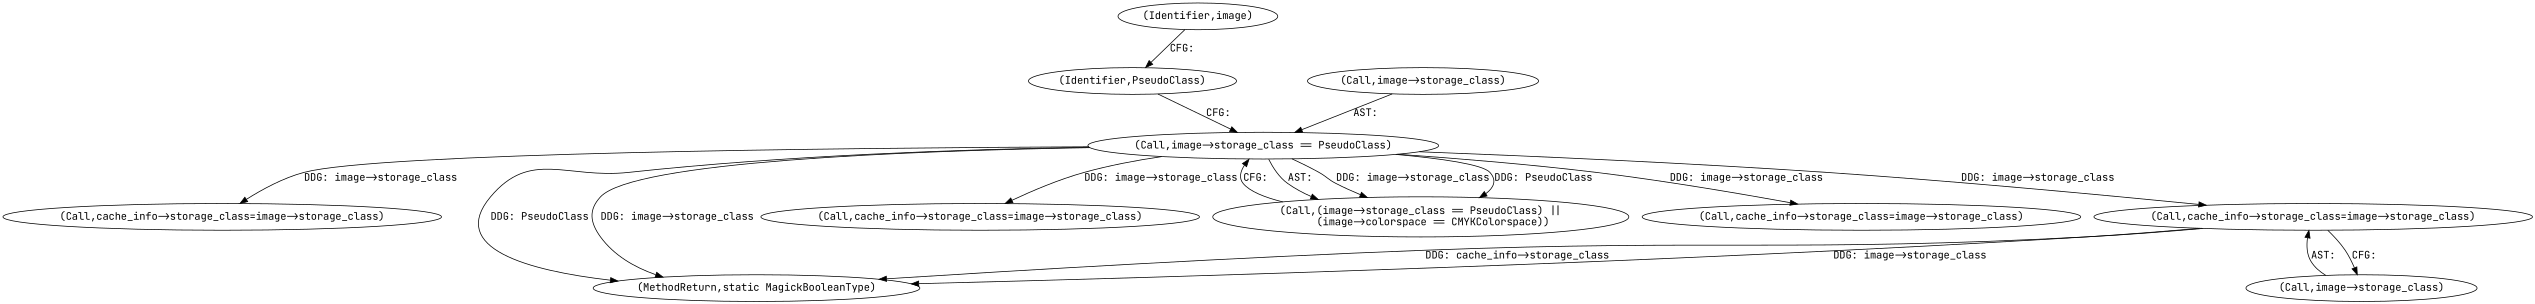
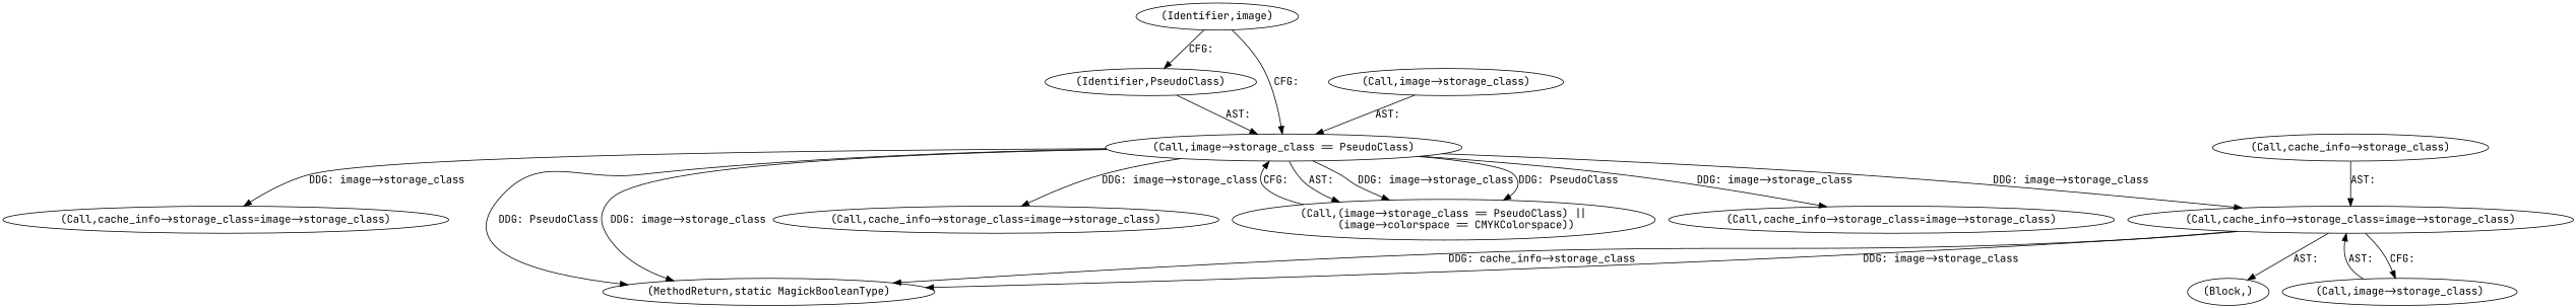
  digraph {
    fontname="JetBrains Mono"
    node [fontname="JetBrains Mono"]
    edge [fontname="JetBrains Mono"]
    n1 [label="(Call,cache_info->storage_class=image->storage_class)"]
    n2 [label="(MethodReturn,static MagickBooleanType)"]
    n3 [label="(Call,image->storage_class)"]
+   n4 [label="(Block,)"]
    n5 [label="(Call,image->storage_class == PseudoClass)"]
    n6 [label="(Call,cache_info->storage_class=image->storage_class)"]
    n7 [label="(Call,cache_info->storage_class=image->storage_class)"]
    n8 [label="(Call,(image->storage_class == PseudoClass) ||\n    (image->colorspace == CMYKColorspace))"]
    n9 [label="(Call,cache_info->storage_class=image->storage_class)"]
    n10 [label="(Identifier,PseudoClass)"]
    n11 [label="(Identifier,image)"]
+   n12 [label="(Call,cache_info->storage_class)"]
    n13 [label="(Call,image->storage_class)"]
    n1 -> n2 [label="DDG: image->storage_class"]
    n1 -> n2 [label="DDG: cache_info->storage_class"]
    n1 -> n3 [label="CFG: "]
+   n1 -> n4 [label="AST: "]
    n3 -> n1 [label="AST: "]
    n5 -> n1 [label="DDG: image->storage_class"]
    n5 -> n2 [label="DDG: image->storage_class"]
    n5 -> n2 [label="DDG: PseudoClass"]
    n5 -> n6 [label="DDG: image->storage_class"]
    n5 -> n7 [label="DDG: image->storage_class"]
    n5 -> n8 [label="AST: "]
    n5 -> n8 [label="DDG: image->storage_class"]
    n5 -> n8 [label="DDG: PseudoClass"]
    n5 -> n9 [label="DDG: image->storage_class"]
    n8 -> n5 [label="CFG: "]
-   n10 -> n5 [label="CFG: "]
+   n10 -> n5 [label="AST: "]
+   n11 -> n5 [label="CFG: "]
    n11 -> n10 [label="CFG: "]
+   n12 -> n1 [label="AST: "]
    n13 -> n5 [label="AST: "]
  }
